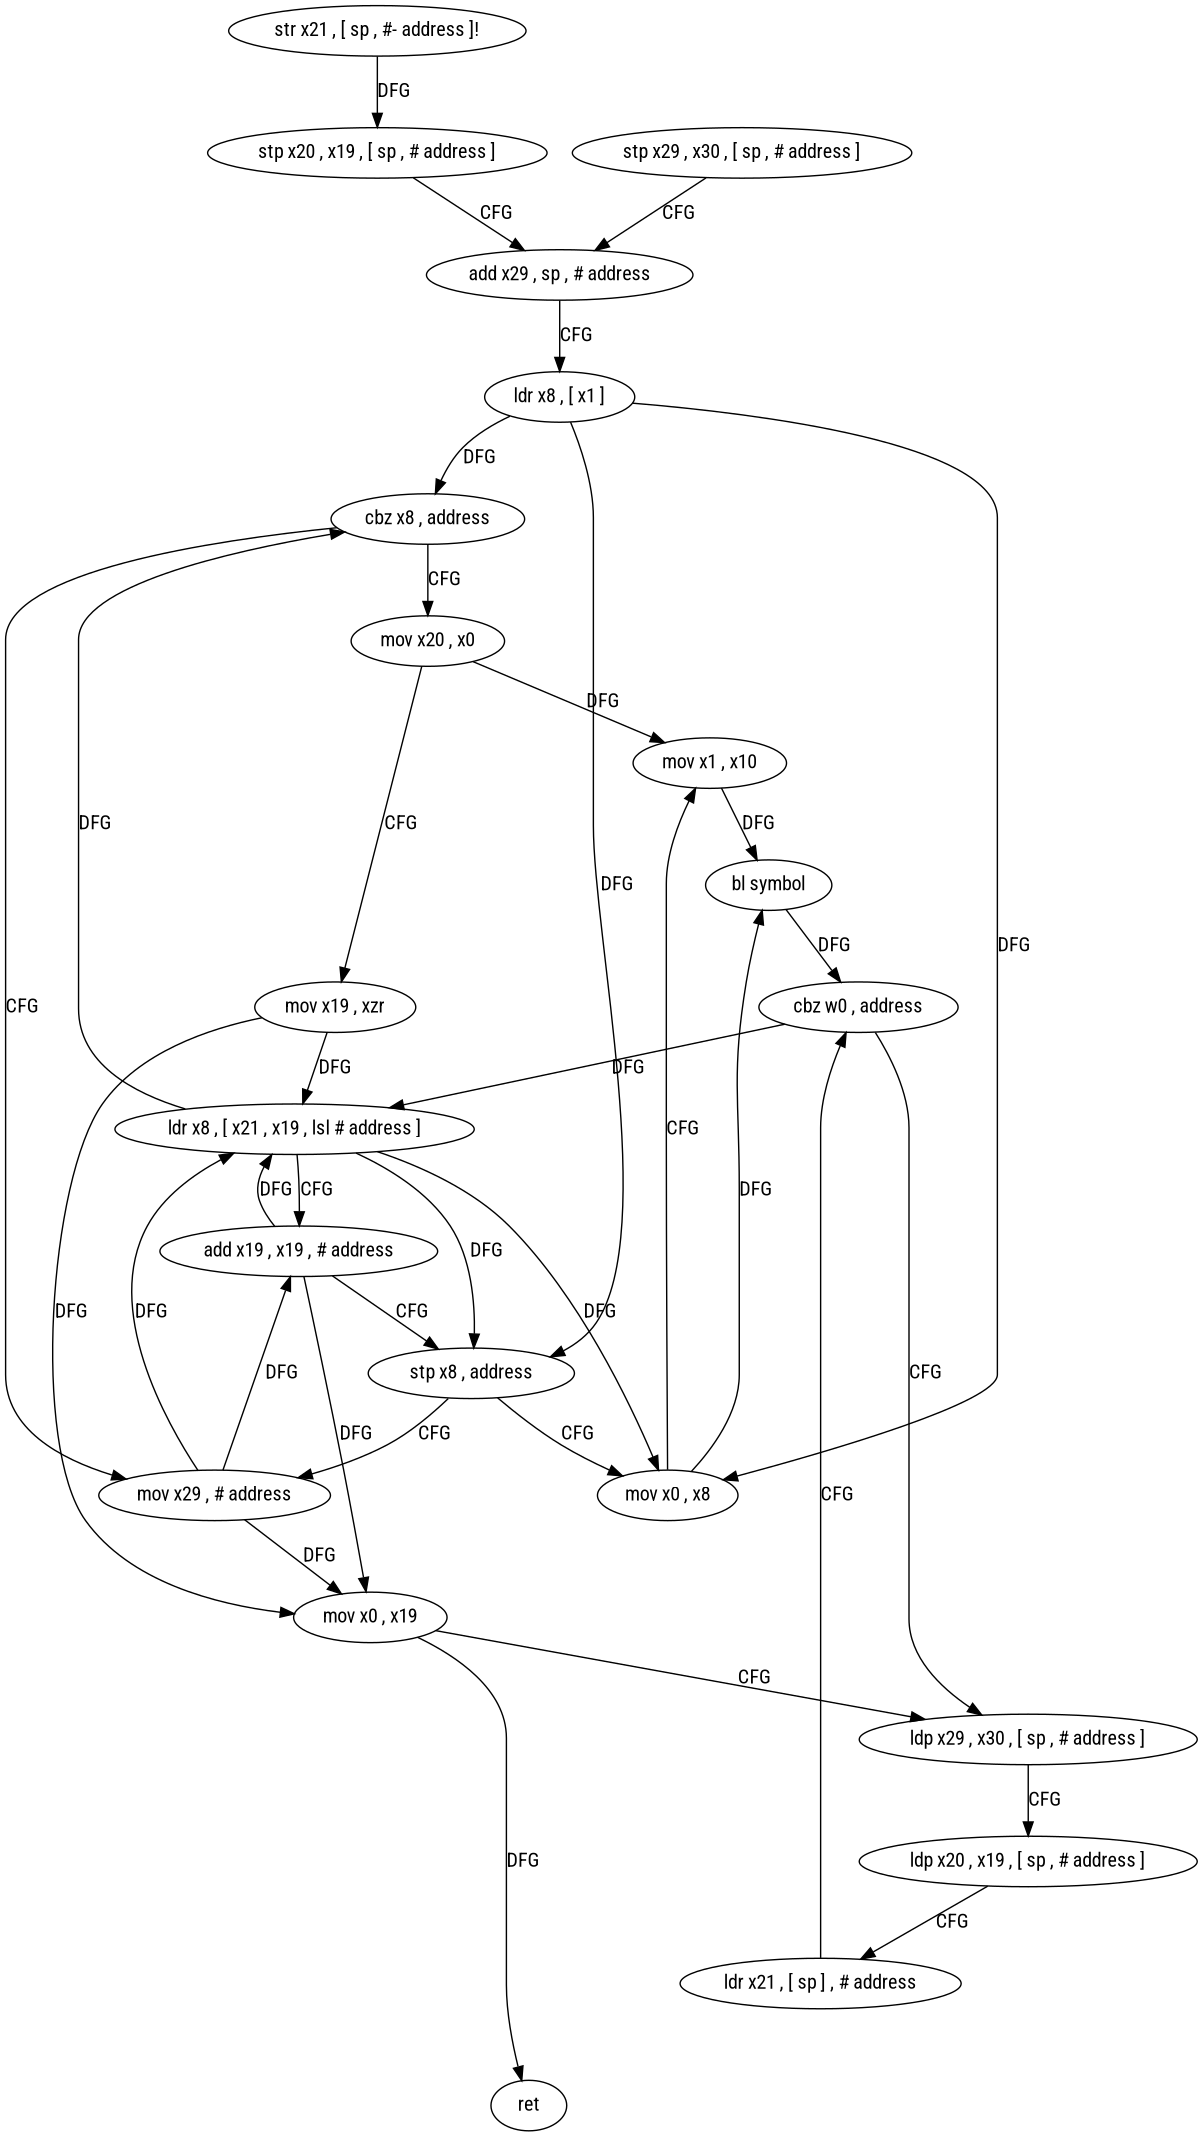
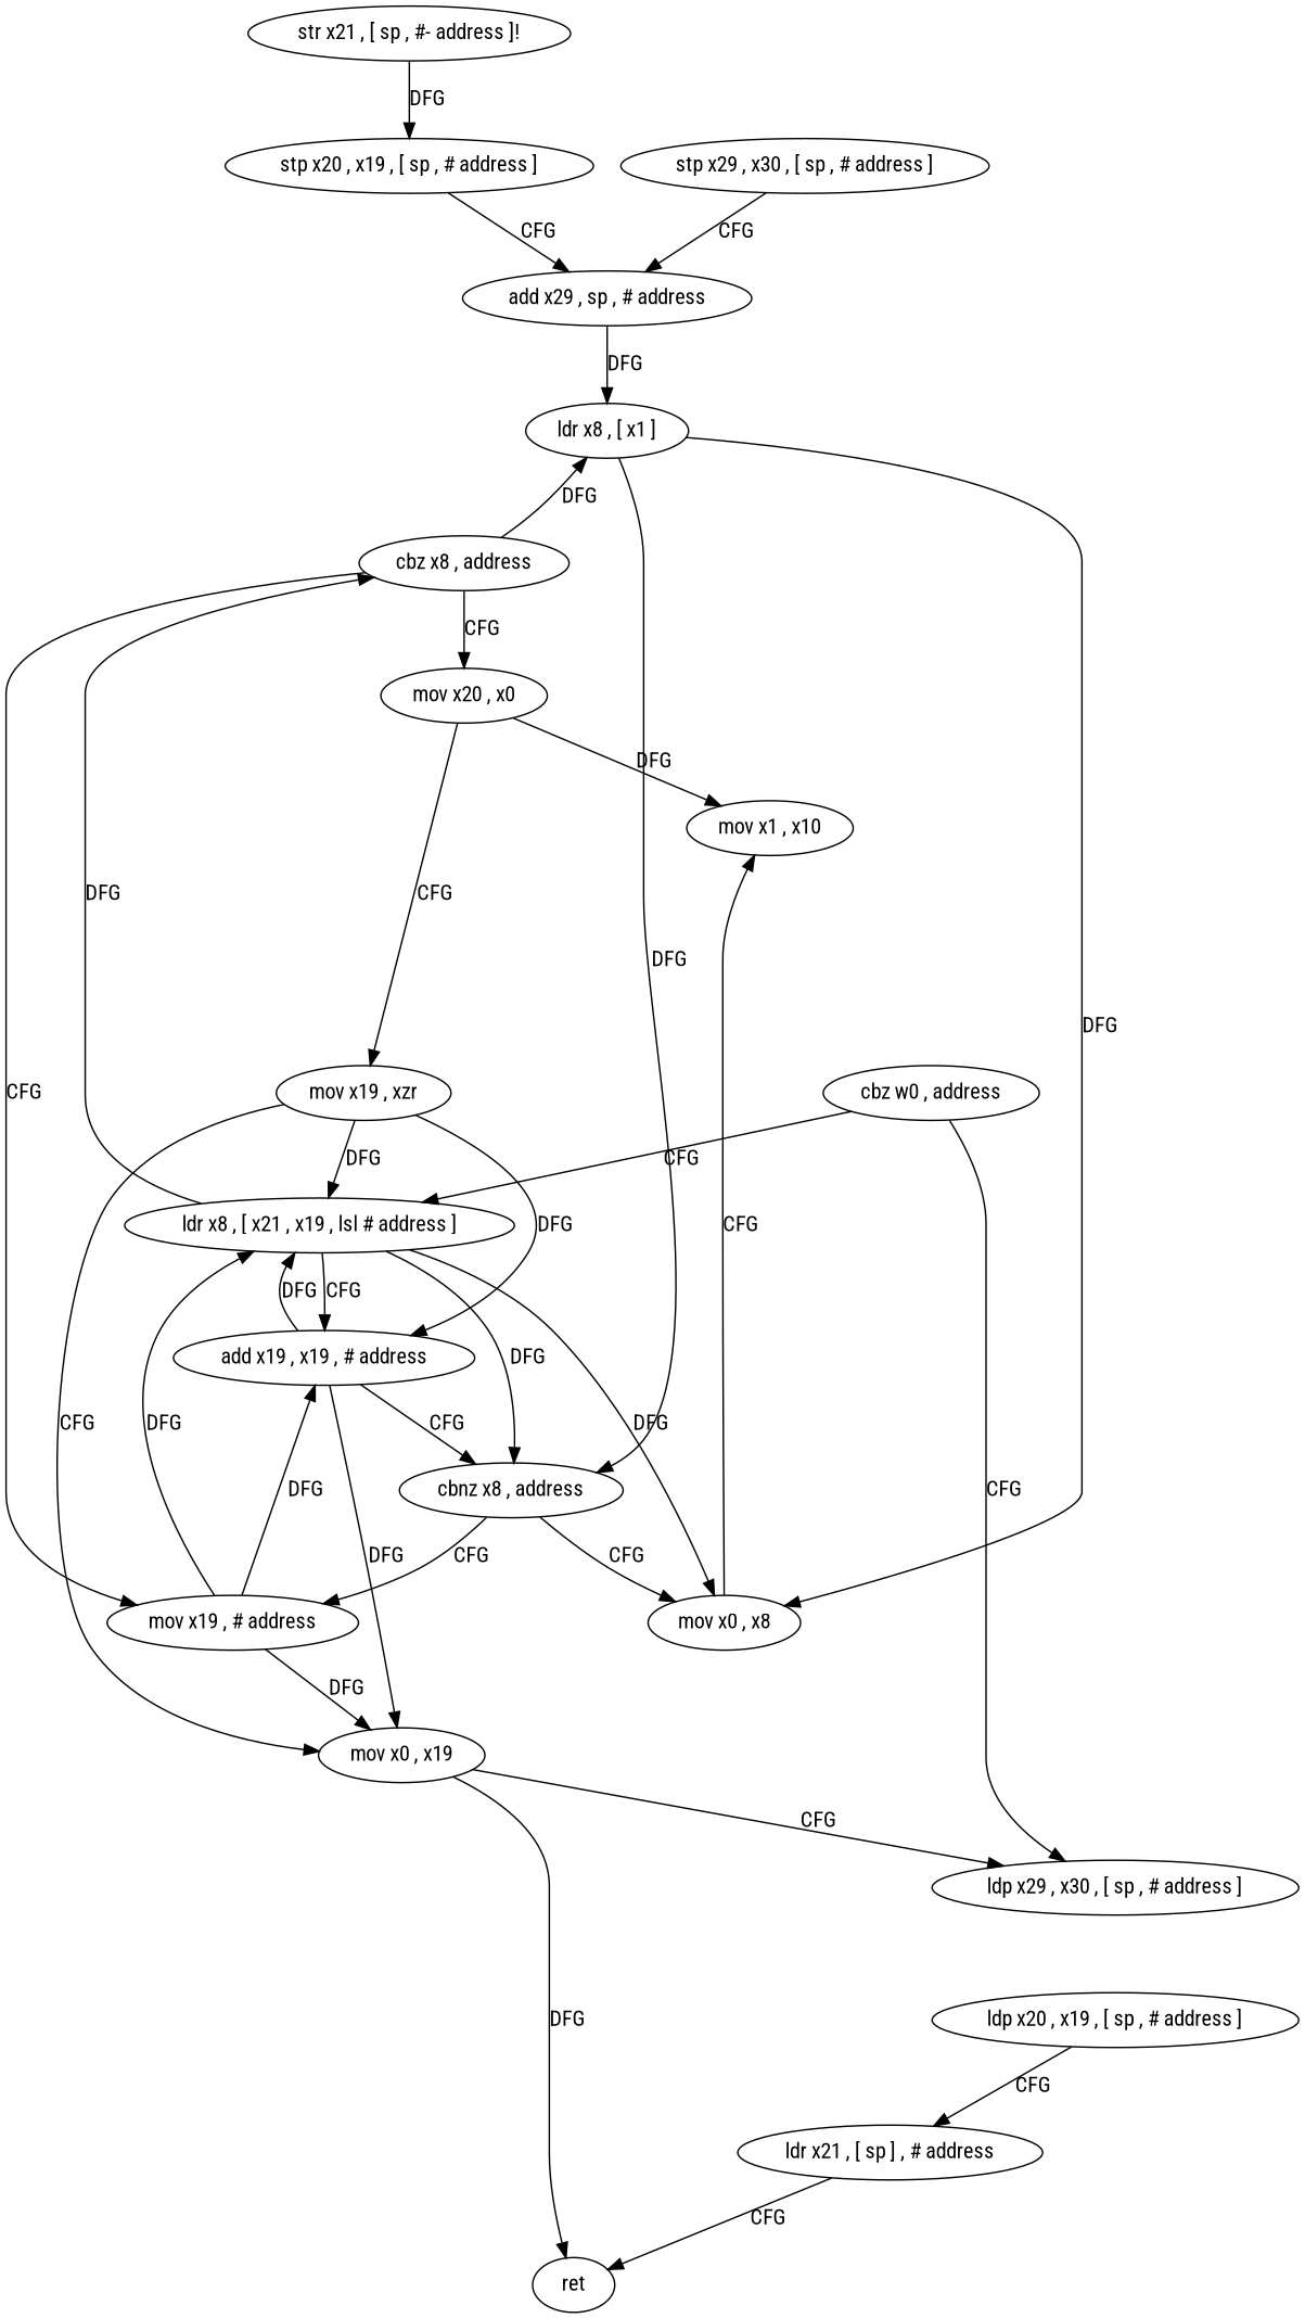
  digraph {
    fontname="Roboto Condensed"
    node [fontname="Roboto Condensed"]
    edge [fontname="Roboto Condensed"]
    n1 [label="str x21 , [ sp , #- address ]!"]
    n2 [label="stp x20 , x19 , [ sp , # address ]"]
    n3 [label="add x29 , sp , # address"]
    n4 [label="stp x29 , x30 , [ sp , # address ]"]
    n5 [label="ldr x8 , [ x1 ]"]
    n6 [label="cbz x8 , address"]
    n7 [label="mov x0 , x8"]
-   n8 [label="stp x8 , address"]
-   n9 [label="mov x29 , # address"]
+   n8 [label="cbnz x8 , address"]
+   n9 [label="mov x19 , # address"]
    n10 [label="mov x20 , x0"]
    n11 [label="mov x1 , x10"]
-   n12 [label="bl symbol"]
    n13 [label="mov x0 , x19"]
    n14 [label="ldr x8 , [ x21 , x19 , lsl # address ]"]
    n15 [label="add x19 , x19 , # address"]
    n16 [label="mov x19 , xzr"]
    n17 [label="ldp x29 , x30 , [ sp , # address ]"]
    n18 [label=ret]
    n19 [label="ldp x20 , x19 , [ sp , # address ]"]
    n20 [label="cbz w0 , address"]
    n21 [label="ldr x21 , [ sp ] , # address"]
    n1 -> n2 [label=DFG]
    n2 -> n3 [label=CFG]
-   n3 -> n5 [label=CFG]
+   n3 -> n5 [label=DFG]
    n4 -> n3 [label=CFG]
-   n5 -> n6 [label=DFG]
+   n6 -> n5 [label=DFG]
    n5 -> n7 [label=DFG]
    n5 -> n8 [label=DFG]
    n6 -> n9 [label=CFG]
    n6 -> n10 [label=CFG]
    n7 -> n11 [label=CFG]
-   n7 -> n12 [label=DFG]
    n8 -> n7 [label=CFG]
    n8 -> n9 [label=CFG]
    n9 -> n13 [label=DFG]
    n9 -> n14 [label=DFG]
    n9 -> n15 [label=DFG]
    n10 -> n11 [label=DFG]
    n10 -> n16 [label=CFG]
-   n11 -> n12 [label=DFG]
-   n12 -> n20 [label=DFG]
    n13 -> n17 [label=CFG]
    n13 -> n18 [label=DFG]
    n14 -> n6 [label=DFG]
    n14 -> n7 [label=DFG]
    n14 -> n8 [label=DFG]
    n14 -> n15 [label=CFG]
    n15 -> n8 [label=CFG]
    n15 -> n13 [label=DFG]
    n15 -> n14 [label=DFG]
-   n16 -> n13 [label=DFG]
+   n16 -> n13 [label=CFG]
    n16 -> n14 [label=DFG]
-   n17 -> n19 [label=CFG]
+   n16 -> n15 [label=DFG]
    n19 -> n21 [label=CFG]
-   n20 -> n14 [label=DFG]
+   n20 -> n14 [label=CFG]
    n20 -> n17 [label=CFG]
-   n21 -> n20 [label=CFG]
+   n21 -> n18 [label=CFG]
  }
